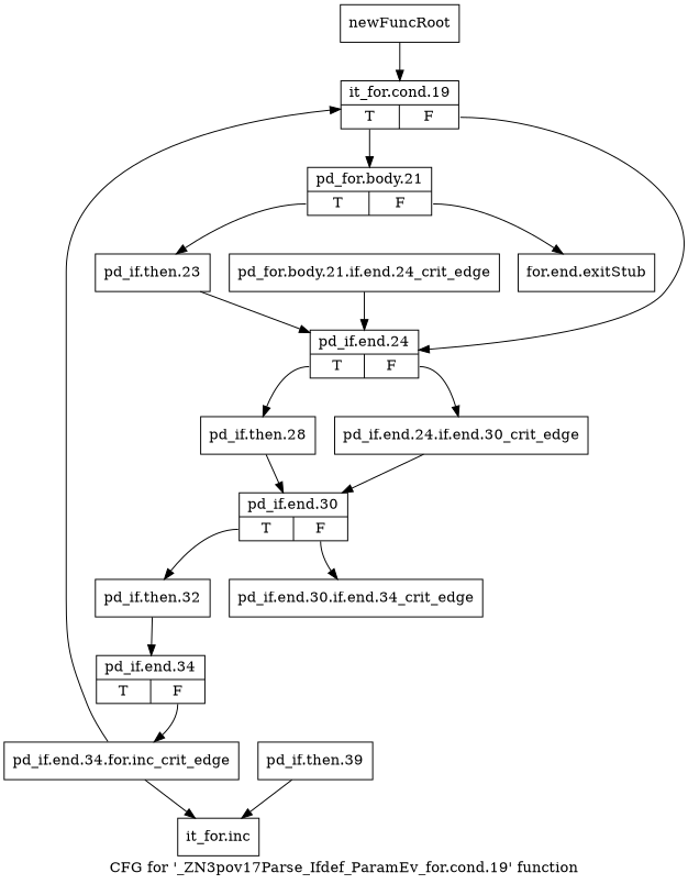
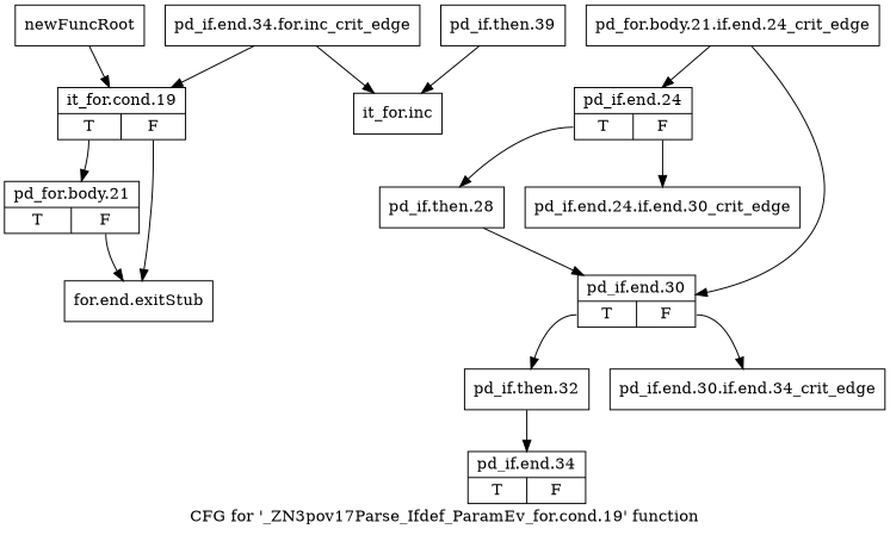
  digraph {
    label="CFG for '_ZN3pov17Parse_Ifdef_ParamEv_for.cond.19' function"
    node [shape=record]
    n1 [label="{newFuncRoot}"]
    n2 [label="{it_for.cond.19|{<s0>T|<s1>F}}"]
    n3 [label="{for.end.exitStub}"]
    n4 [label="{pd_for.body.21|{<s0>T|<s1>F}}"]
-   n5 [label="{pd_if.then.23}"]
    n6 [label="{pd_if.end.24|{<s0>T|<s1>F}}"]
    n7 [label="{pd_for.body.21.if.end.24_crit_edge}"]
    n8 [label="{pd_if.then.28}"]
    n9 [label="{pd_if.end.24.if.end.30_crit_edge}"]
    n10 [label="{pd_if.end.30|{<s0>T|<s1>F}}"]
    n11 [label="{pd_if.then.32}"]
    n12 [label="{pd_if.end.30.if.end.34_crit_edge}"]
    n13 [label="{pd_if.end.34|{<s0>T|<s1>F}}"]
    n14 [label="{pd_if.end.34.for.inc_crit_edge}"]
    n15 [label="{pd_if.then.39}"]
    n16 [label="{it_for.inc}"]
    n1 -> n2
-   n2 -> n6 [tailport=s1]
+   n2 -> n3 [tailport=s1]
    n2 -> n4 [tailport=s0]
    n4 -> n3 [tailport=s1]
-   n4 -> n5 [tailport=s0]
-   n5 -> n6
    n6 -> n8 [tailport=s0]
    n6 -> n9 [tailport=s1]
    n7 -> n6
    n8 -> n10
-   n9 -> n10
+   n7 -> n10
    n10 -> n11 [tailport=s0]
    n10 -> n12 [tailport=s1]
    n11 -> n13
-   n13 -> n14 [tailport=s1]
    n14 -> n2
    n14 -> n16
    n15 -> n16
  }
